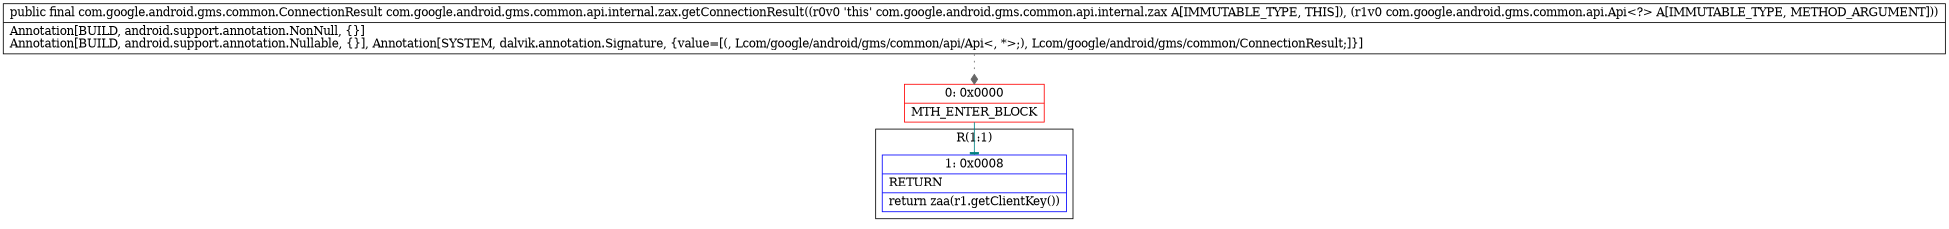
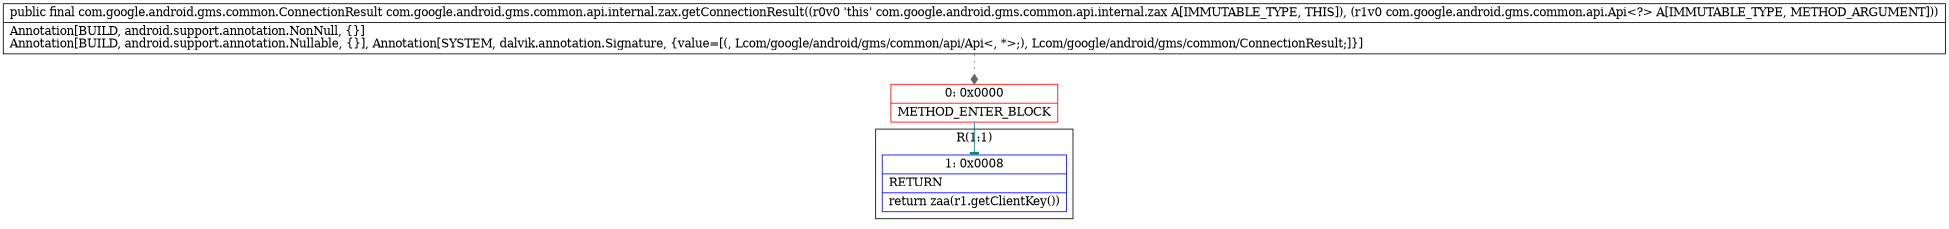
  digraph {
    node [shape=record]
    n1 [color=blue label="{1\:\ 0x0008|RETURN\l|return zaa(r1.getClientKey())\l}"]
-   n2 [color=red label="{0\:\ 0x0000|MTH_ENTER_BLOCK\l}"]
+   n2 [color=red label="{0\:\ 0x0000|METHOD_ENTER_BLOCK\l}"]
    n3 [label="{public final com.google.android.gms.common.ConnectionResult com.google.android.gms.common.api.internal.zax.getConnectionResult((r0v0 'this' com.google.android.gms.common.api.internal.zax A[IMMUTABLE_TYPE, THIS]), (r1v0 com.google.android.gms.common.api.Api\<?\> A[IMMUTABLE_TYPE, METHOD_ARGUMENT]))  | Annotation[BUILD, android.support.annotation.NonNull, \{\}]\lAnnotation[BUILD, android.support.annotation.Nullable, \{\}], Annotation[SYSTEM, dalvik.annotation.Signature, \{value=[(, Lcom\/google\/android\/gms\/common\/api\/Api\<, *\>;), Lcom\/google\/android\/gms\/common\/ConnectionResult;]\}]\l}"]
    subgraph cluster_1 {
      label="R(1:1)"
      n1
    }
    n2 -> n1 [color=teal style=solid arrowhead=tee]
    n3 -> n2 [color=gray40 style=dotted arrowhead=diamond]
  }
